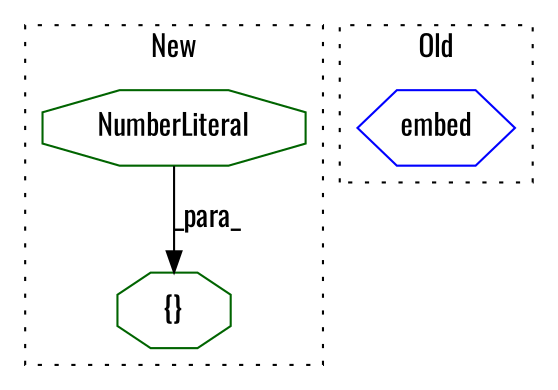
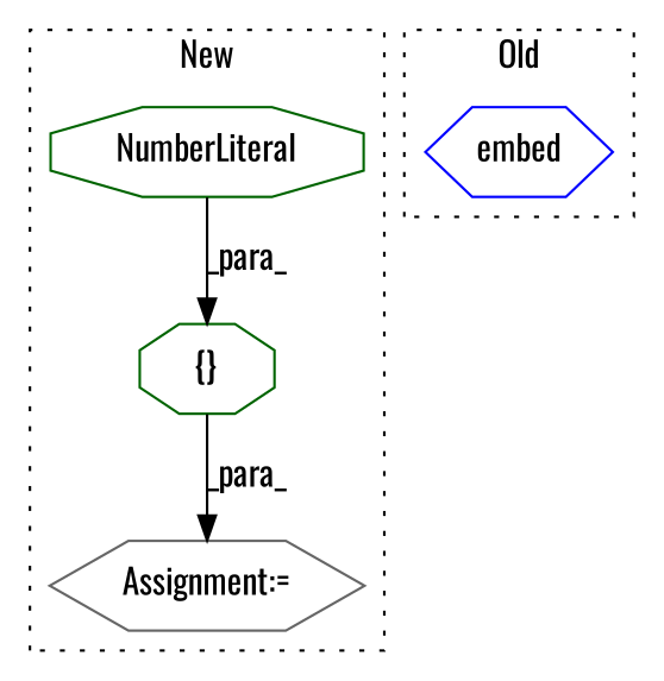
  digraph {
    fontname=Oswald
    node [l=1 shape=octagon color=darkgreen fontname=Oswald]
    edge [style=solid fontname=Oswald]
    n1 [a=4 l="1,1" label="{}" s="373,381"]
    n2 [a=34 label=NumberLiteral s=374]
+   n3 [a=7 label="Assignment:=" s=305 shape=hexagon color=gray40]
    n4 [a=32 l=7 label=embed s=503 shape=hexagon color=blue]
    subgraph cluster_1 {
      label=New
      style=dotted
      n1
      n2
+     n3
    }
    subgraph cluster_2 {
      label=Old
      style=dotted
      n4
    }
+   n1 -> n3 [label=_para_]
    n2 -> n1 [label=_para_]
  }
